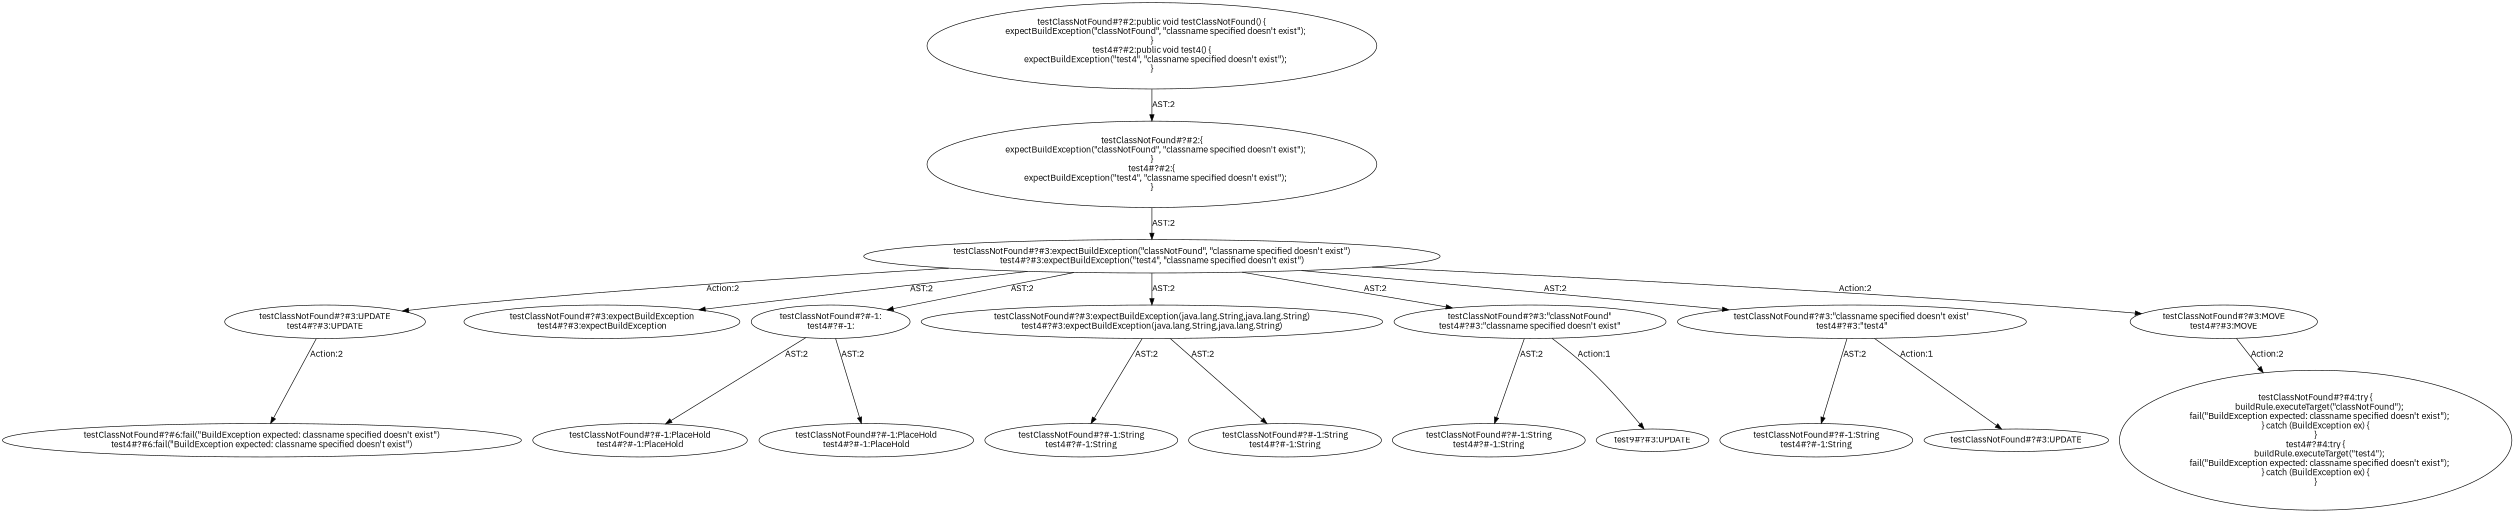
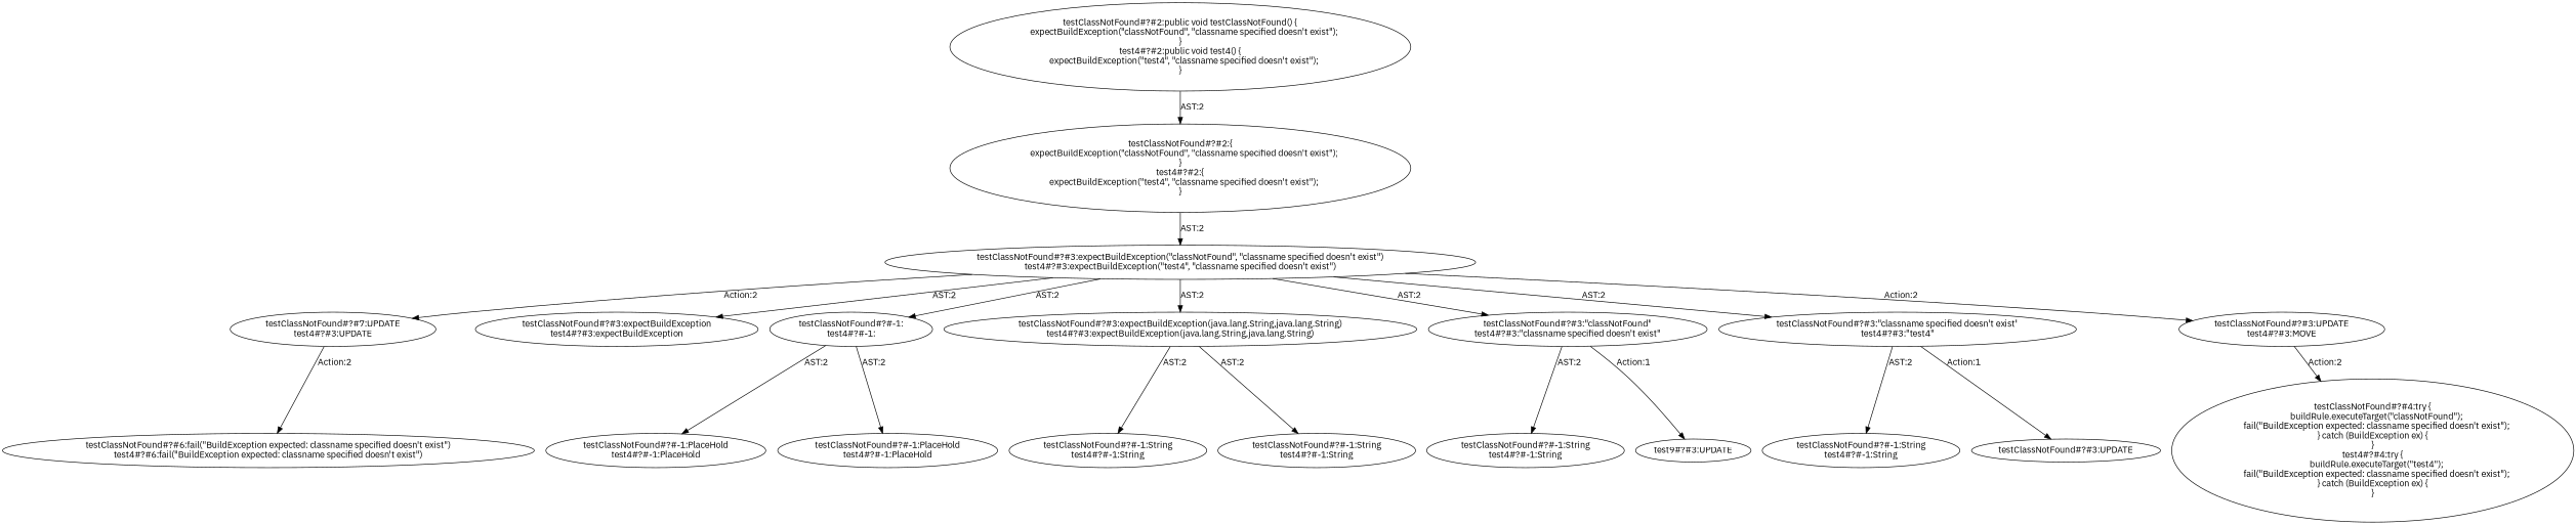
  digraph {
    fontname="IBM Plex Sans"
    node [fontname="IBM Plex Sans" shape=ellipse]
    edge [fontname="IBM Plex Sans"]
-   n1 [label="testClassNotFound#?#3:UPDATE\ntest4#?#3:UPDATE"]
+   n1 [label="testClassNotFound#?#7:UPDATE\ntest4#?#3:UPDATE"]
    n2 [label="testClassNotFound#?#6:fail(\"BuildException expected: classname specified doesn't exist\")\ntest4#?#6:fail(\"BuildException expected: classname specified doesn't exist\")"]
    n3 [label="testClassNotFound#?#3:expectBuildException(\"classNotFound\", \"classname specified doesn't exist\")\ntest4#?#3:expectBuildException(\"test4\", \"classname specified doesn't exist\")"]
    n4 [label="testClassNotFound#?#3:expectBuildException\ntest4#?#3:expectBuildException"]
    n5 [label="testClassNotFound#?#-1:\ntest4#?#-1:"]
    n6 [label="testClassNotFound#?#3:expectBuildException(java.lang.String,java.lang.String)\ntest4#?#3:expectBuildException(java.lang.String,java.lang.String)"]
    n7 [label="testClassNotFound#?#3:\"classNotFound\"\ntest4#?#3:\"classname specified doesn't exist\""]
    n8 [label="testClassNotFound#?#3:\"classname specified doesn't exist\"\ntest4#?#3:\"test4\""]
-   n9 [label="testClassNotFound#?#3:MOVE\ntest4#?#3:MOVE"]
+   n9 [label="testClassNotFound#?#3:UPDATE\ntest4#?#3:MOVE"]
    n10 [label="testClassNotFound#?#-1:PlaceHold\ntest4#?#-1:PlaceHold"]
    n11 [label="testClassNotFound#?#-1:PlaceHold\ntest4#?#-1:PlaceHold"]
    n12 [label="testClassNotFound#?#-1:String\ntest4#?#-1:String"]
    n13 [label="testClassNotFound#?#-1:String\ntest4#?#-1:String"]
    n14 [label="testClassNotFound#?#-1:String\ntest4#?#-1:String"]
    n15 [label="test9#?#3:UPDATE"]
    n16 [label="testClassNotFound#?#-1:String\ntest4#?#-1:String"]
    n17 [label="testClassNotFound#?#3:UPDATE"]
    n18 [label="testClassNotFound#?#4:try \{\n    buildRule.executeTarget(\"classNotFound\");\n    fail(\"BuildException expected: classname specified doesn't exist\");\n\} catch (BuildException ex) \{\n\}\ntest4#?#4:try \{\n    buildRule.executeTarget(\"test4\");\n    fail(\"BuildException expected: classname specified doesn't exist\");\n\} catch (BuildException ex) \{\n\}"]
    n19 [label="testClassNotFound#?#2:\{\n    expectBuildException(\"classNotFound\", \"classname specified doesn't exist\");\n\}\ntest4#?#2:\{\n    expectBuildException(\"test4\", \"classname specified doesn't exist\");\n\}"]
    n20 [label="testClassNotFound#?#2:public void testClassNotFound() \{\n    expectBuildException(\"classNotFound\", \"classname specified doesn't exist\");\n\}\ntest4#?#2:public void test4() \{\n    expectBuildException(\"test4\", \"classname specified doesn't exist\");\n\}"]
    n1 -> n2 [label="Action:2"]
    n3 -> n1 [label="Action:2"]
    n3 -> n4 [label="AST:2"]
    n3 -> n5 [label="AST:2"]
    n3 -> n6 [label="AST:2"]
    n3 -> n7 [label="AST:2"]
    n3 -> n8 [label="AST:2"]
    n3 -> n9 [label="Action:2"]
    n5 -> n10 [label="AST:2"]
    n5 -> n11 [label="AST:2"]
    n6 -> n12 [label="AST:2"]
    n6 -> n13 [label="AST:2"]
    n7 -> n14 [label="AST:2"]
    n7 -> n15 [label="Action:1"]
    n8 -> n16 [label="AST:2"]
    n8 -> n17 [label="Action:1"]
    n9 -> n18 [label="Action:2"]
    n19 -> n3 [label="AST:2"]
    n20 -> n19 [label="AST:2"]
  }
